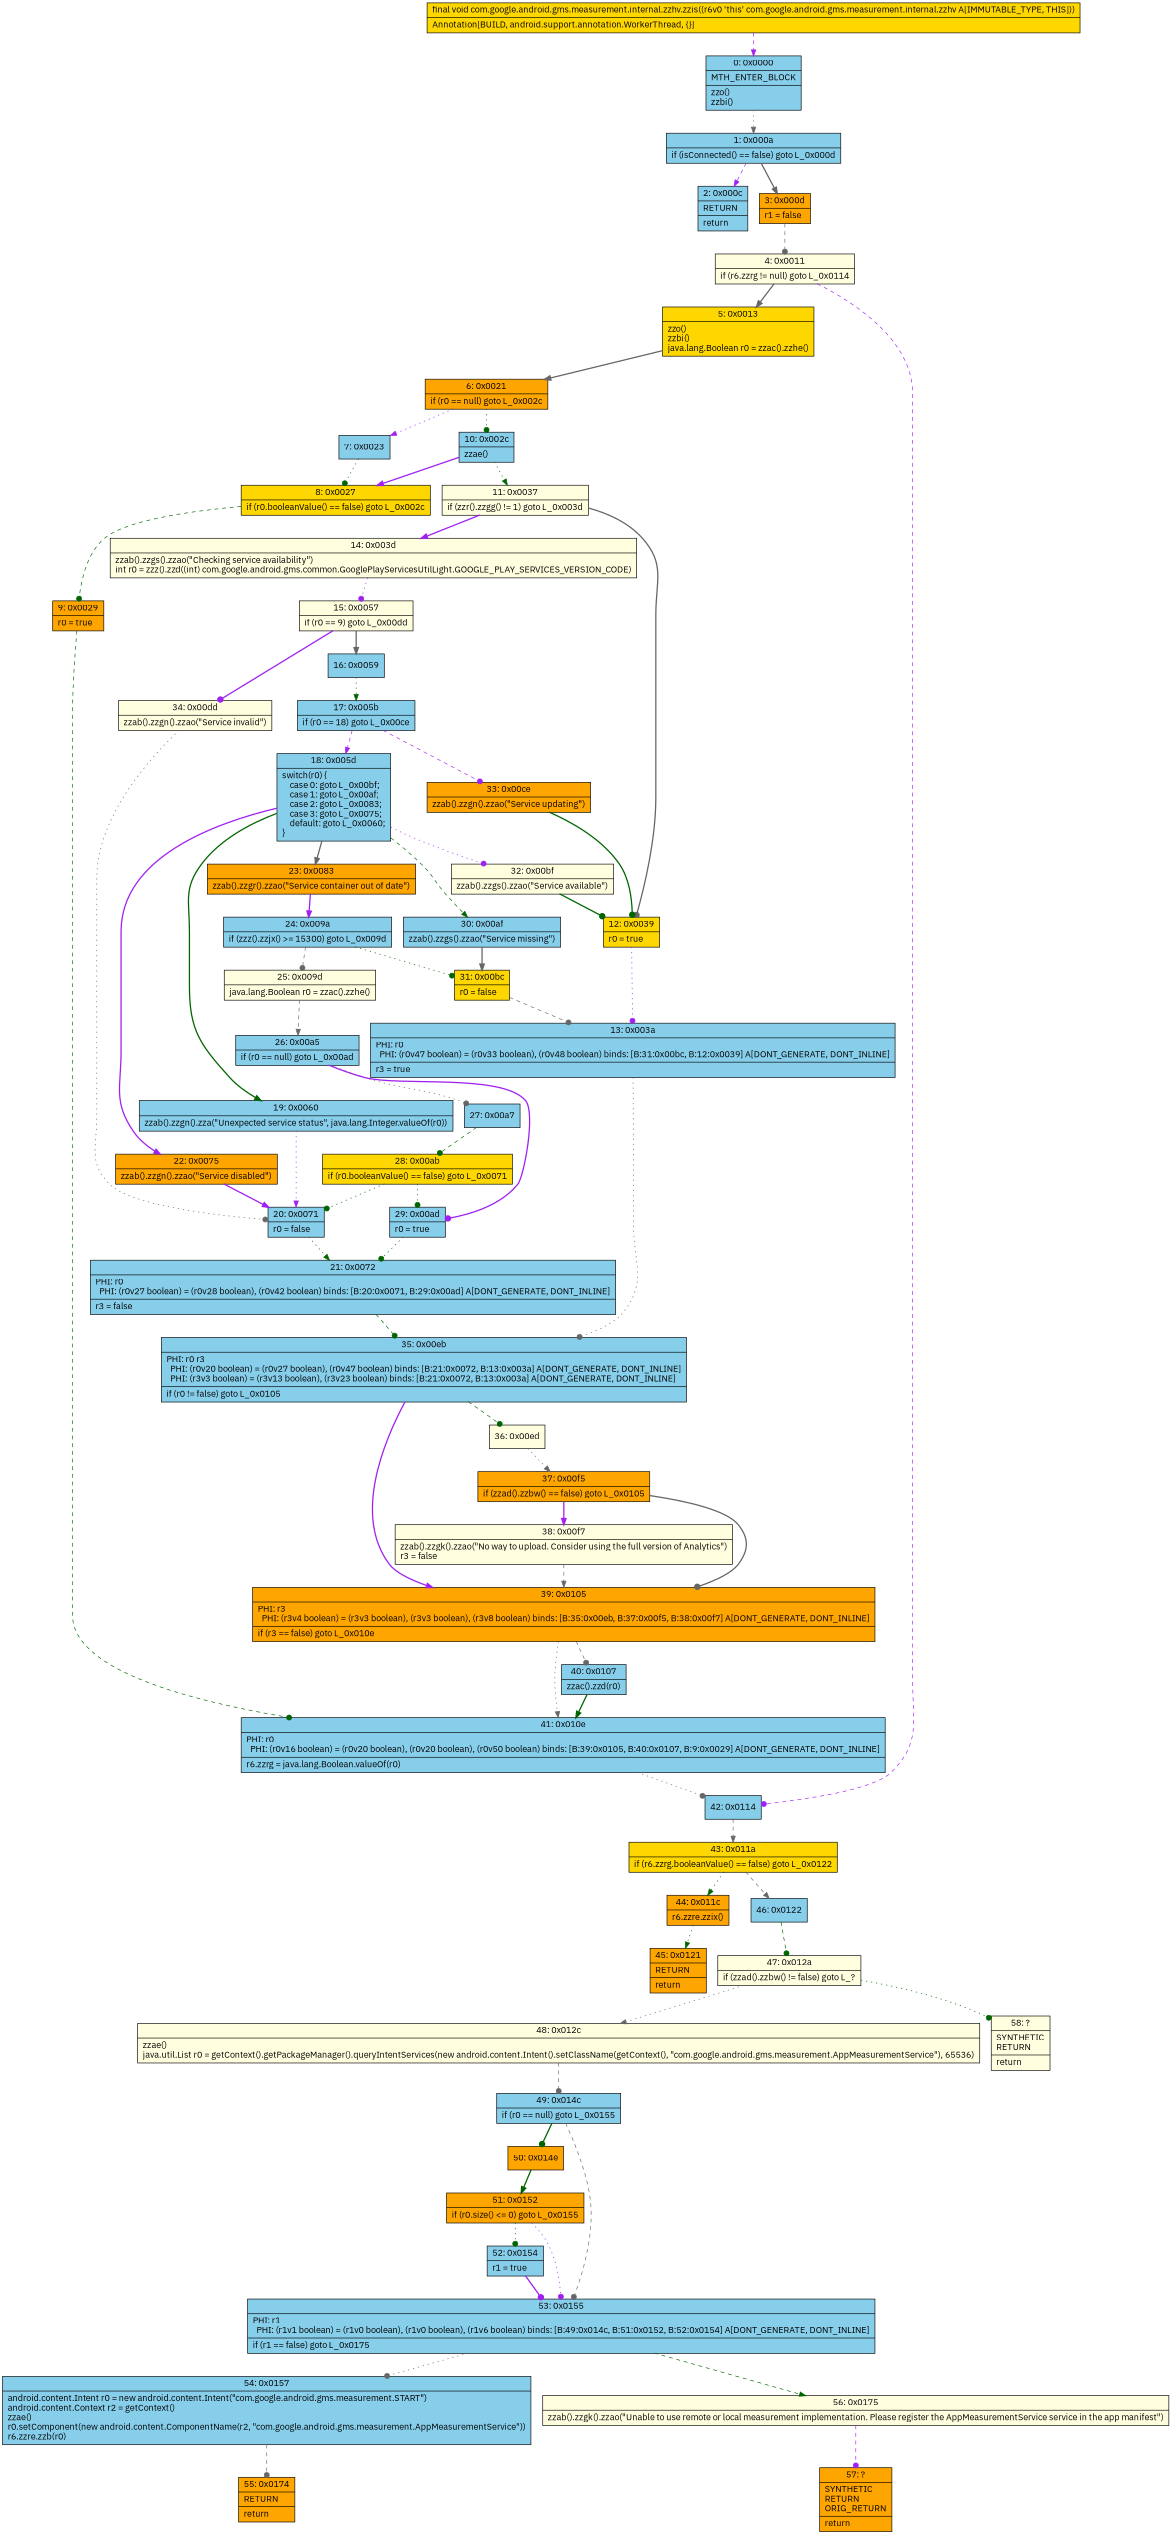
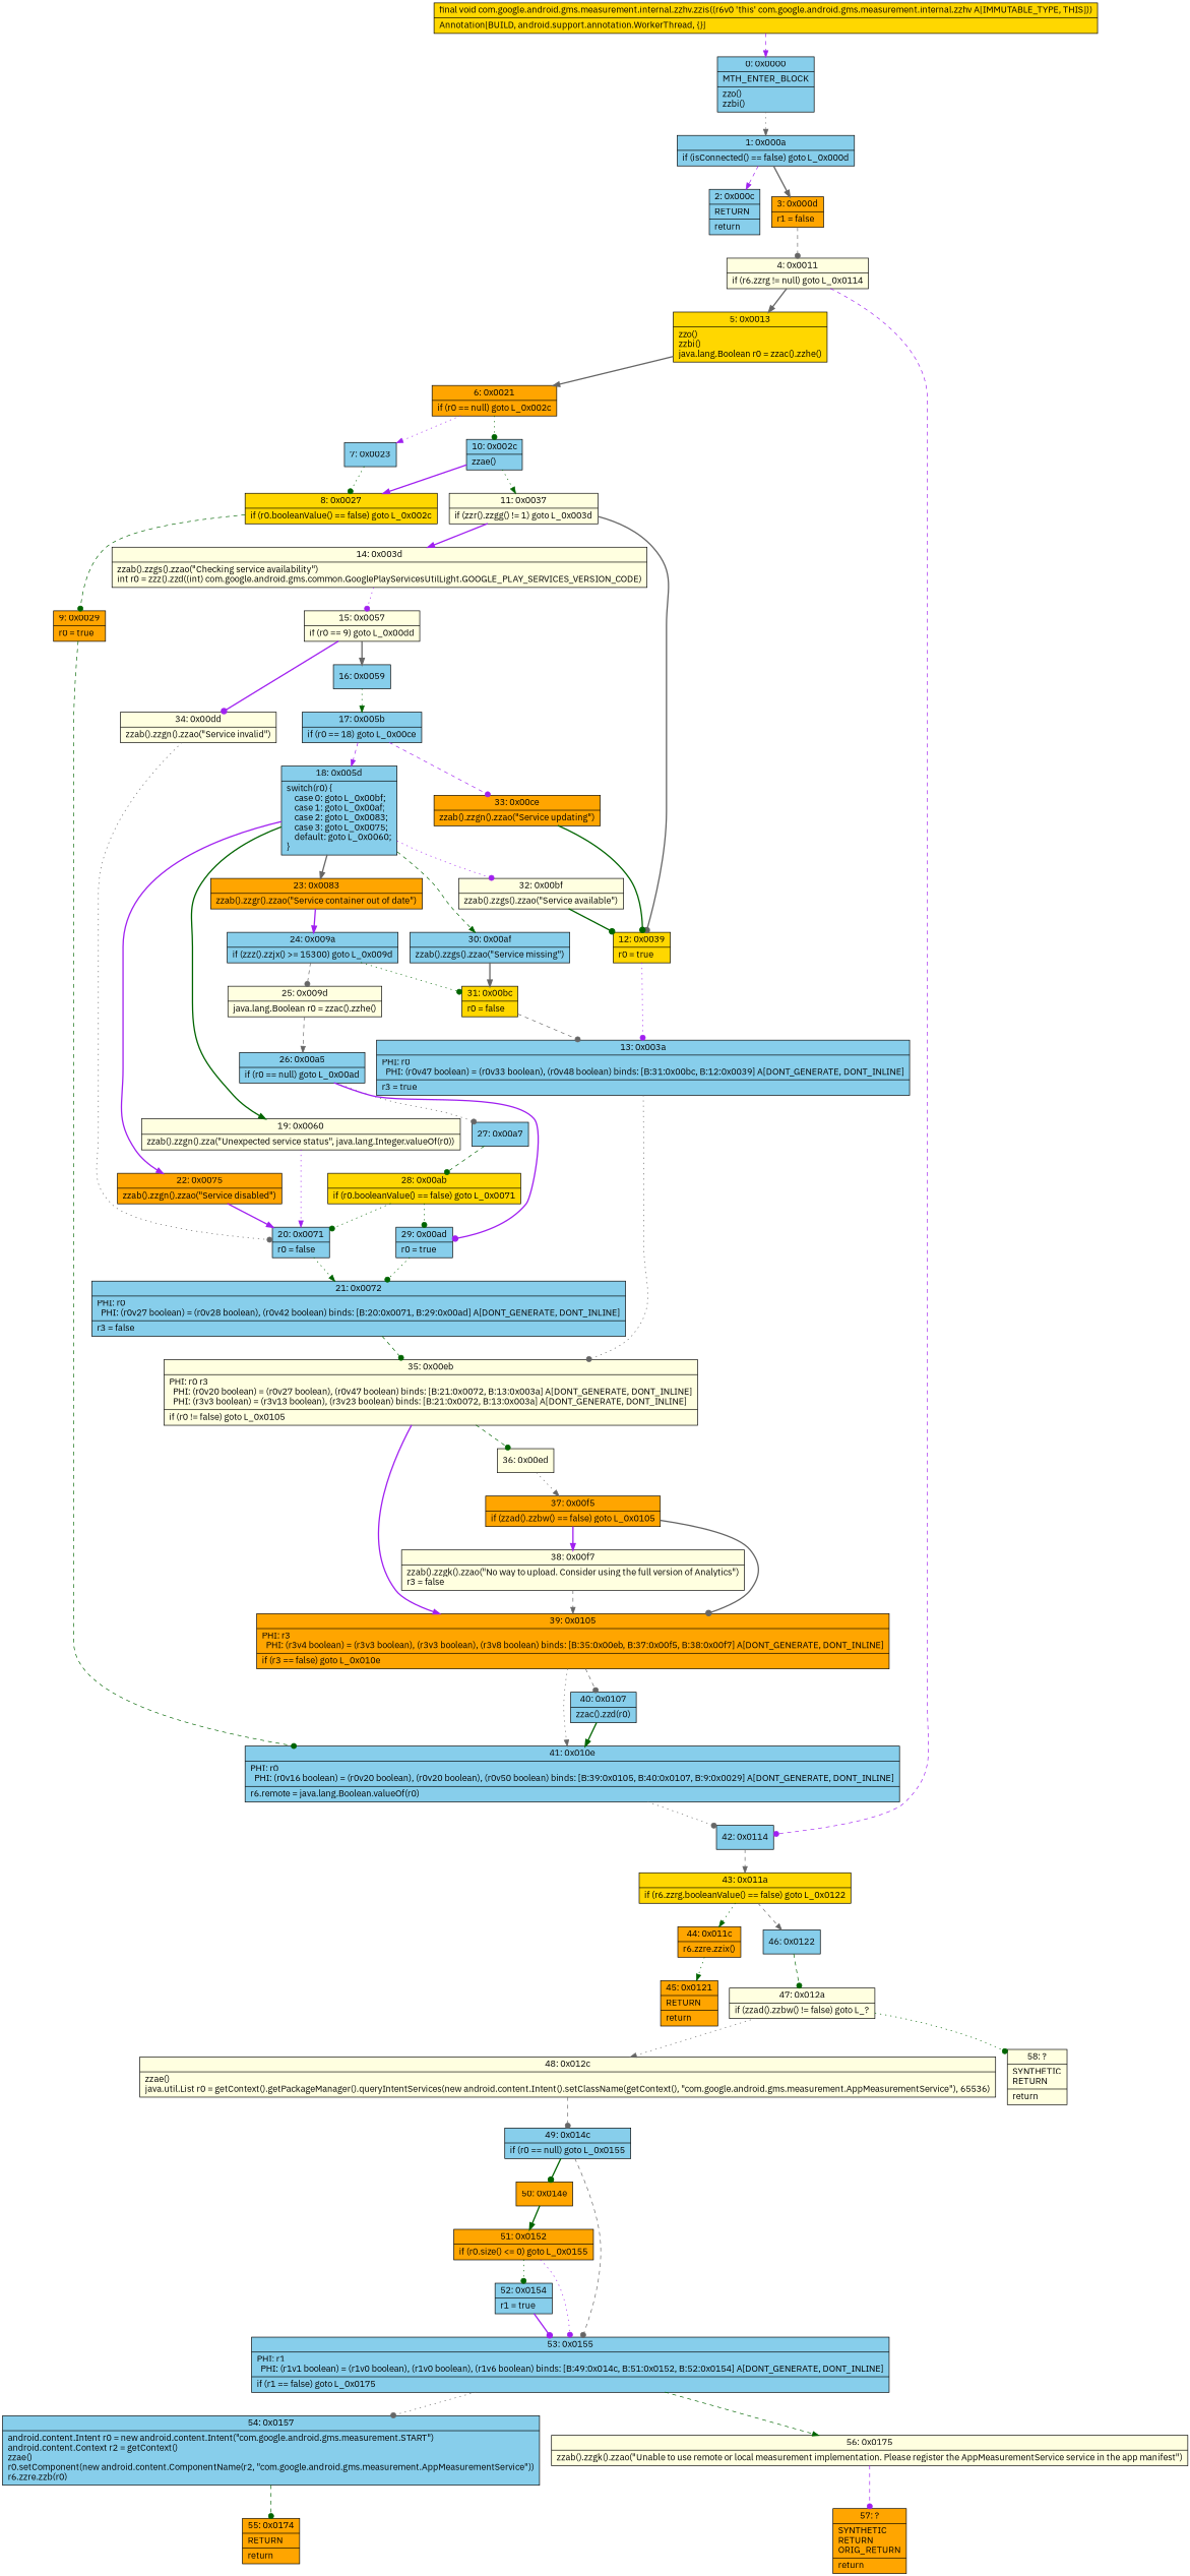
  digraph {
    fontname="IBM Plex Sans"
    node [fillcolor=skyblue fontname="IBM Plex Sans" shape=record style=filled]
    edge [arrowhead=dot color=gray40 fontname="IBM Plex Sans" style=dotted]
    n1 [label="{0\:\ 0x0000|MTH_ENTER_BLOCK\l|zzo()\lzzbi()\l}"]
    n2 [label="{1\:\ 0x000a|if (isConnected() == false) goto L_0x000d\l}"]
    n3 [label="{2\:\ 0x000c|RETURN\l|return\l}"]
    n4 [fillcolor=orange label="{3\:\ 0x000d|r1 = false\l}"]
    n5 [fillcolor=lightyellow label="{4\:\ 0x0011|if (r6.zzrg != null) goto L_0x0114\l}"]
    n6 [fillcolor=gold label="{5\:\ 0x0013|zzo()\lzzbi()\ljava.lang.Boolean r0 = zzac().zzhe()\l}"]
    n7 [label="{42\:\ 0x0114}"]
    n8 [fillcolor=orange label="{6\:\ 0x0021|if (r0 == null) goto L_0x002c\l}"]
    n9 [fillcolor=gold label="{43\:\ 0x011a|if (r6.zzrg.booleanValue() == false) goto L_0x0122\l}"]
    n10 [label="{7\:\ 0x0023}"]
    n11 [label="{10\:\ 0x002c|zzae()\l}"]
    n12 [fillcolor=gold label="{8\:\ 0x0027|if (r0.booleanValue() == false) goto L_0x002c\l}"]
    n13 [fillcolor=lightyellow label="{11\:\ 0x0037|if (zzr().zzgg() != 1) goto L_0x003d\l}"]
    n14 [fillcolor=orange label="{9\:\ 0x0029|r0 = true\l}"]
-   n15 [label="{41\:\ 0x010e|PHI: r0 \l  PHI: (r0v16 boolean) = (r0v20 boolean), (r0v20 boolean), (r0v50 boolean) binds: [B:39:0x0105, B:40:0x0107, B:9:0x0029] A[DONT_GENERATE, DONT_INLINE]\l|r6.zzrg = java.lang.Boolean.valueOf(r0)\l}"]
+   n15 [label="{41\:\ 0x010e|PHI: r0 \l  PHI: (r0v16 boolean) = (r0v20 boolean), (r0v20 boolean), (r0v50 boolean) binds: [B:39:0x0105, B:40:0x0107, B:9:0x0029] A[DONT_GENERATE, DONT_INLINE]\l|r6.remote = java.lang.Boolean.valueOf(r0)\l}"]
    n16 [fillcolor=gold label="{12\:\ 0x0039|r0 = true\l}"]
    n17 [fillcolor=lightyellow label="{14\:\ 0x003d|zzab().zzgs().zzao(\"Checking service availability\")\lint r0 = zzz().zzd((int) com.google.android.gms.common.GooglePlayServicesUtilLight.GOOGLE_PLAY_SERVICES_VERSION_CODE)\l}"]
    n18 [label="{13\:\ 0x003a|PHI: r0 \l  PHI: (r0v47 boolean) = (r0v33 boolean), (r0v48 boolean) binds: [B:31:0x00bc, B:12:0x0039] A[DONT_GENERATE, DONT_INLINE]\l|r3 = true\l}"]
    n19 [fillcolor=lightyellow label="{15\:\ 0x0057|if (r0 == 9) goto L_0x00dd\l}"]
-   n20 [label="{35\:\ 0x00eb|PHI: r0 r3 \l  PHI: (r0v20 boolean) = (r0v27 boolean), (r0v47 boolean) binds: [B:21:0x0072, B:13:0x003a] A[DONT_GENERATE, DONT_INLINE]\l  PHI: (r3v3 boolean) = (r3v13 boolean), (r3v23 boolean) binds: [B:21:0x0072, B:13:0x003a] A[DONT_GENERATE, DONT_INLINE]\l|if (r0 != false) goto L_0x0105\l}"]
+   n20 [fillcolor=lightyellow label="{35\:\ 0x00eb|PHI: r0 r3 \l  PHI: (r0v20 boolean) = (r0v27 boolean), (r0v47 boolean) binds: [B:21:0x0072, B:13:0x003a] A[DONT_GENERATE, DONT_INLINE]\l  PHI: (r3v3 boolean) = (r3v13 boolean), (r3v23 boolean) binds: [B:21:0x0072, B:13:0x003a] A[DONT_GENERATE, DONT_INLINE]\l|if (r0 != false) goto L_0x0105\l}"]
    n21 [fillcolor=lightyellow label="{36\:\ 0x00ed}"]
    n22 [fillcolor=orange label="{39\:\ 0x0105|PHI: r3 \l  PHI: (r3v4 boolean) = (r3v3 boolean), (r3v3 boolean), (r3v8 boolean) binds: [B:35:0x00eb, B:37:0x00f5, B:38:0x00f7] A[DONT_GENERATE, DONT_INLINE]\l|if (r3 == false) goto L_0x010e\l}"]
    n23 [label="{16\:\ 0x0059}"]
    n24 [fillcolor=lightyellow label="{34\:\ 0x00dd|zzab().zzgn().zzao(\"Service invalid\")\l}"]
    n25 [label="{17\:\ 0x005b|if (r0 == 18) goto L_0x00ce\l}"]
    n26 [label="{20\:\ 0x0071|r0 = false\l}"]
    n27 [label="{18\:\ 0x005d|switch(r0) \{\l    case 0: goto L_0x00bf;\l    case 1: goto L_0x00af;\l    case 2: goto L_0x0083;\l    case 3: goto L_0x0075;\l    default: goto L_0x0060;\l\}\l}"]
    n28 [fillcolor=orange label="{33\:\ 0x00ce|zzab().zzgn().zzao(\"Service updating\")\l}"]
-   n29 [label="{19\:\ 0x0060|zzab().zzgn().zza(\"Unexpected service status\", java.lang.Integer.valueOf(r0))\l}"]
+   n29 [fillcolor=lightyellow label="{19\:\ 0x0060|zzab().zzgn().zza(\"Unexpected service status\", java.lang.Integer.valueOf(r0))\l}"]
    n30 [fillcolor=orange label="{22\:\ 0x0075|zzab().zzgn().zzao(\"Service disabled\")\l}"]
    n31 [fillcolor=orange label="{23\:\ 0x0083|zzab().zzgr().zzao(\"Service container out of date\")\l}"]
    n32 [label="{30\:\ 0x00af|zzab().zzgs().zzao(\"Service missing\")\l}"]
    n33 [fillcolor=lightyellow label="{32\:\ 0x00bf|zzab().zzgs().zzao(\"Service available\")\l}"]
    n34 [label="{24\:\ 0x009a|if (zzz().zzjx() \>= 15300) goto L_0x009d\l}"]
    n35 [fillcolor=gold label="{31\:\ 0x00bc|r0 = false\l}"]
    n36 [label="{21\:\ 0x0072|PHI: r0 \l  PHI: (r0v27 boolean) = (r0v28 boolean), (r0v42 boolean) binds: [B:20:0x0071, B:29:0x00ad] A[DONT_GENERATE, DONT_INLINE]\l|r3 = false\l}"]
    n37 [fillcolor=lightyellow label="{25\:\ 0x009d|java.lang.Boolean r0 = zzac().zzhe()\l}"]
    n38 [label="{26\:\ 0x00a5|if (r0 == null) goto L_0x00ad\l}"]
    n39 [label="{27\:\ 0x00a7}"]
    n40 [label="{29\:\ 0x00ad|r0 = true\l}"]
    n41 [fillcolor=gold label="{28\:\ 0x00ab|if (r0.booleanValue() == false) goto L_0x0071\l}"]
    n42 [fillcolor=orange label="{37\:\ 0x00f5|if (zzad().zzbw() == false) goto L_0x0105\l}"]
    n43 [label="{40\:\ 0x0107|zzac().zzd(r0)\l}"]
    n44 [fillcolor=lightyellow label="{38\:\ 0x00f7|zzab().zzgk().zzao(\"No way to upload. Consider using the full version of Analytics\")\lr3 = false\l}"]
    n45 [fillcolor=orange label="{44\:\ 0x011c|r6.zzre.zzix()\l}"]
    n46 [label="{46\:\ 0x0122}"]
    n47 [fillcolor=orange label="{45\:\ 0x0121|RETURN\l|return\l}"]
    n48 [fillcolor=lightyellow label="{47\:\ 0x012a|if (zzad().zzbw() != false) goto L_?\l}"]
    n49 [fillcolor=lightyellow label="{48\:\ 0x012c|zzae()\ljava.util.List r0 = getContext().getPackageManager().queryIntentServices(new android.content.Intent().setClassName(getContext(), \"com.google.android.gms.measurement.AppMeasurementService\"), 65536)\l}"]
    n50 [fillcolor=lightyellow label="{58\:\ ?|SYNTHETIC\lRETURN\l|return\l}"]
    n51 [label="{49\:\ 0x014c|if (r0 == null) goto L_0x0155\l}"]
    n52 [fillcolor=orange label="{50\:\ 0x014e}"]
    n53 [label="{53\:\ 0x0155|PHI: r1 \l  PHI: (r1v1 boolean) = (r1v0 boolean), (r1v0 boolean), (r1v6 boolean) binds: [B:49:0x014c, B:51:0x0152, B:52:0x0154] A[DONT_GENERATE, DONT_INLINE]\l|if (r1 == false) goto L_0x0175\l}"]
    n54 [fillcolor=orange label="{51\:\ 0x0152|if (r0.size() \<= 0) goto L_0x0155\l}"]
    n55 [label="{54\:\ 0x0157|android.content.Intent r0 = new android.content.Intent(\"com.google.android.gms.measurement.START\")\landroid.content.Context r2 = getContext()\lzzae()\lr0.setComponent(new android.content.ComponentName(r2, \"com.google.android.gms.measurement.AppMeasurementService\"))\lr6.zzre.zzb(r0)\l}"]
    n56 [fillcolor=lightyellow label="{56\:\ 0x0175|zzab().zzgk().zzao(\"Unable to use remote or local measurement implementation. Please register the AppMeasurementService service in the app manifest\")\l}"]
    n57 [label="{52\:\ 0x0154|r1 = true\l}"]
    n58 [fillcolor=orange label="{55\:\ 0x0174|RETURN\l|return\l}"]
    n59 [fillcolor=orange label="{57\:\ ?|SYNTHETIC\lRETURN\lORIG_RETURN\l|return\l}"]
    n60 [fillcolor=gold label="{final void com.google.android.gms.measurement.internal.zzhv.zzis((r6v0 'this' com.google.android.gms.measurement.internal.zzhv A[IMMUTABLE_TYPE, THIS]))  | Annotation[BUILD, android.support.annotation.WorkerThread, \{\}]\l}"]
    n1 -> n2 [arrowhead=normal]
    n2 -> n3 [arrowhead=normal color=purple style=dashed]
    n2 -> n4 [arrowhead=normal style=bold]
    n4 -> n5 [style=dashed]
    n5 -> n6 [arrowhead=normal style=bold]
    n5 -> n7 [color=purple style=dashed]
    n6 -> n8 [arrowhead=normal style=bold]
    n7 -> n9 [arrowhead=normal style=dashed]
    n8 -> n10 [arrowhead=normal color=purple]
    n8 -> n11 [color=darkgreen]
    n9 -> n45 [arrowhead=normal color=darkgreen]
    n9 -> n46 [arrowhead=normal style=dashed]
    n10 -> n12 [color=darkgreen]
    n11 -> n12 [arrowhead=normal color=purple style=bold]
    n11 -> n13 [arrowhead=normal color=darkgreen]
    n12 -> n14 [color=darkgreen style=dashed]
    n13 -> n16 [style=bold]
    n13 -> n17 [arrowhead=normal color=purple style=bold]
    n14 -> n15 [color=darkgreen style=dashed]
    n15 -> n7
    n16 -> n18 [color=purple]
    n17 -> n19 [color=purple]
    n18 -> n20
    n19 -> n23 [arrowhead=normal style=bold]
    n19 -> n24 [color=purple style=bold]
    n20 -> n21 [color=darkgreen style=dashed]
    n20 -> n22 [arrowhead=normal color=purple style=bold]
    n21 -> n42 [arrowhead=normal]
    n22 -> n15 [arrowhead=normal]
    n22 -> n43 [style=dashed]
    n23 -> n25 [arrowhead=normal color=darkgreen]
    n24 -> n26
    n25 -> n27 [arrowhead=normal color=purple style=dashed]
    n25 -> n28 [color=purple style=dashed]
    n26 -> n36 [arrowhead=normal color=darkgreen]
    n27 -> n29 [arrowhead=normal color=darkgreen style=bold]
    n27 -> n30 [arrowhead=normal color=purple style=bold]
    n27 -> n31 [arrowhead=normal style=bold]
    n27 -> n32 [arrowhead=normal color=darkgreen style=dashed]
    n27 -> n33 [color=purple]
    n28 -> n16 [color=darkgreen style=bold]
    n29 -> n26 [arrowhead=normal color=purple]
    n30 -> n26 [arrowhead=normal color=purple style=bold]
    n31 -> n34 [arrowhead=normal color=purple style=bold]
    n32 -> n35 [arrowhead=normal style=bold]
    n33 -> n16 [color=darkgreen style=bold]
    n34 -> n35 [color=darkgreen]
    n34 -> n37 [style=dashed]
    n35 -> n18 [style=dashed]
    n36 -> n20 [color=darkgreen style=dashed]
    n37 -> n38 [arrowhead=normal style=dashed]
    n38 -> n39
    n38 -> n40 [color=purple style=bold]
    n39 -> n41 [color=darkgreen style=dashed]
    n40 -> n36 [color=darkgreen]
    n41 -> n26 [color=darkgreen]
    n41 -> n40 [color=darkgreen]
    n42 -> n22 [style=bold]
    n42 -> n44 [arrowhead=normal color=purple style=bold]
    n43 -> n15 [arrowhead=normal color=darkgreen style=bold]
    n44 -> n22 [arrowhead=normal style=dashed]
    n45 -> n47 [arrowhead=normal color=darkgreen]
    n46 -> n48 [color=darkgreen style=dashed]
    n48 -> n49 [arrowhead=normal]
    n48 -> n50 [color=darkgreen]
    n49 -> n51 [style=dashed]
    n51 -> n52 [color=darkgreen style=bold]
    n51 -> n53 [style=dashed]
    n52 -> n54 [arrowhead=normal color=darkgreen style=bold]
    n53 -> n55
    n53 -> n56 [arrowhead=normal color=darkgreen style=dashed]
    n54 -> n53 [color=purple]
    n54 -> n57 [color=darkgreen]
-   n55 -> n58 [style=dashed]
+   n55 -> n58 [color=darkgreen style=dashed]
    n56 -> n59 [color=purple style=dashed]
    n57 -> n53 [color=purple style=bold]
    n60 -> n1 [arrowhead=normal color=purple style=dashed]
  }
